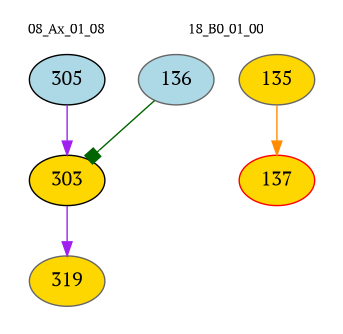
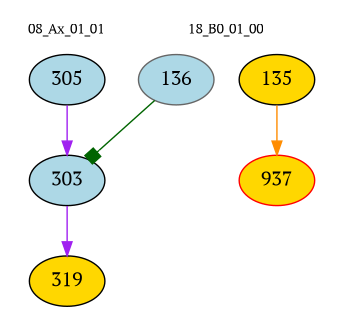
  digraph {
    fontname="PT Serif"
    node [color=black fillcolor=gold fontname="PT Serif" style=filled]
    edge [arrowhead=normal color=purple fontname="PT Serif"]
    n1 [fillcolor=lightblue label=305]
-   n2 [label=303]
-   n3 [color=gray40 label=319]
+   n2 [fillcolor=lightblue label=303]
+   n3 [label=319]
    n4 [color=gray40 fillcolor=lightblue label=136]
-   n5 [color=gray40 label=135]
-   n6 [color=red label=137]
+   n5 [label=135]
+   n6 [color=red label=937]
    subgraph cluster_1 {
      color=white
      fontsize=10
-     label="08_Ax_01_08"
+     label="08_Ax_01_01"
      n1
      n2
      n3
    }
    subgraph cluster_2 {
      color=white
      fontsize=10
      label="18_B0_01_00"
      n4
      n5
      n6
    }
    n1 -> n2
    n2 -> n3
    n4 -> n2 [arrowhead=box color=darkgreen]
    n5 -> n6 [color=darkorange]
  }
